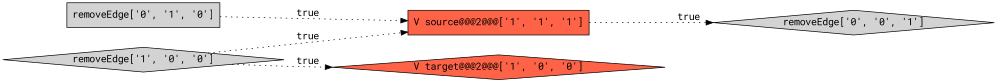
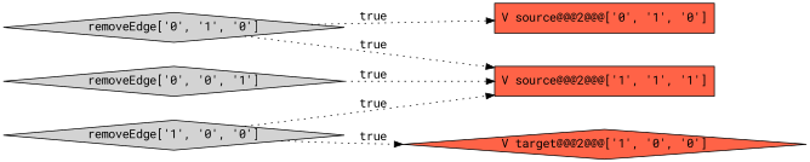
  digraph {
    fontname="Roboto Mono"
    rankdir=LR
    node [fillcolor=lightgray fontname="Roboto Mono" shape=diamond style=filled]
    edge [fontname="Roboto Mono" style=dotted]
-   n1 [label="removeEdge['0', '1', '0']" shape=box]
+   n1 [label="removeEdge['0', '1', '0']"]
+   n2 [fillcolor=tomato label="V source@@@2@@@['0', '1', '0']" shape=box]
    n3 [fillcolor=tomato label="V source@@@2@@@['1', '1', '1']" shape=box]
    n4 [fillcolor=tomato label="V target@@@2@@@['1', '0', '0']"]
    n5 [label="removeEdge['0', '0', '1']"]
    n6 [label="removeEdge['1', '0', '0']"]
+   n1 -> n2 [label=true]
    n1 -> n3 [label=true]
-   n3 -> n5 [label=true]
+   n5 -> n3 [label=true]
    n6 -> n3 [label=true]
    n6 -> n4 [label=true]
  }
